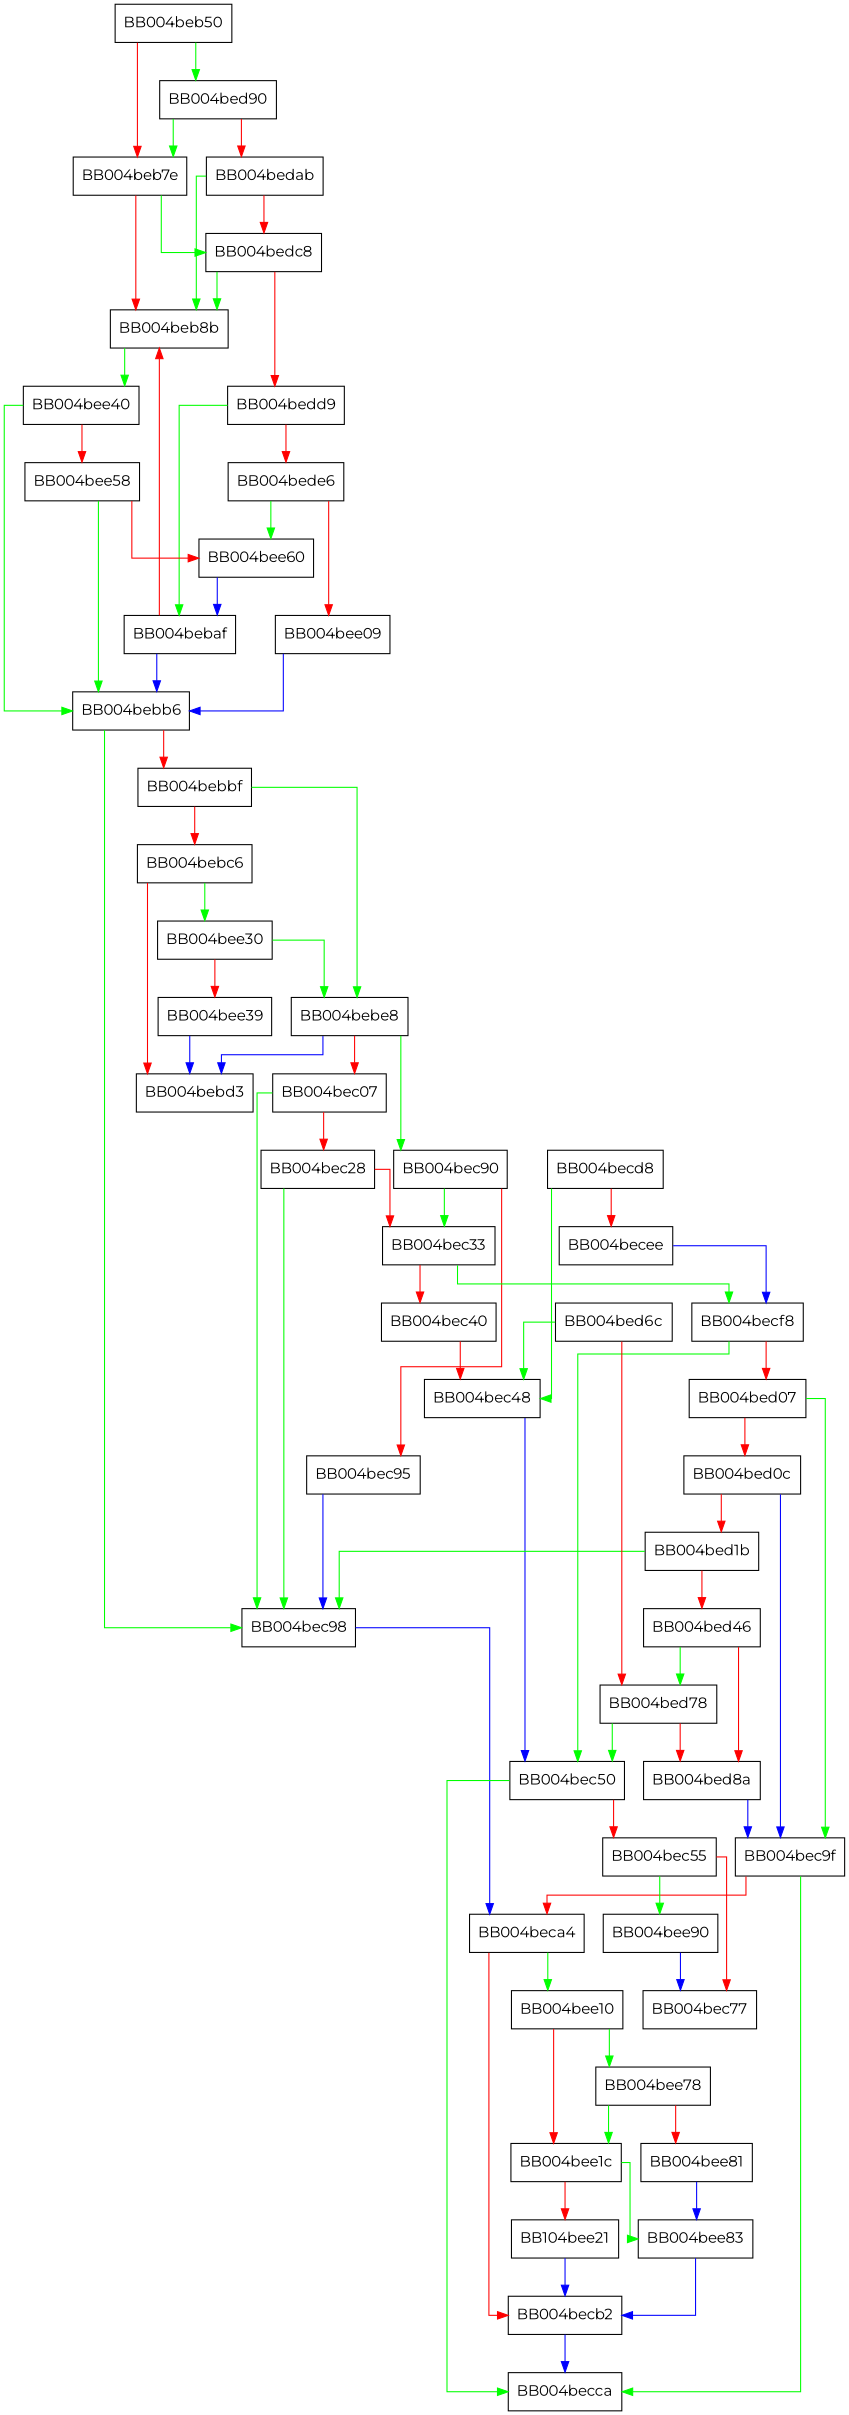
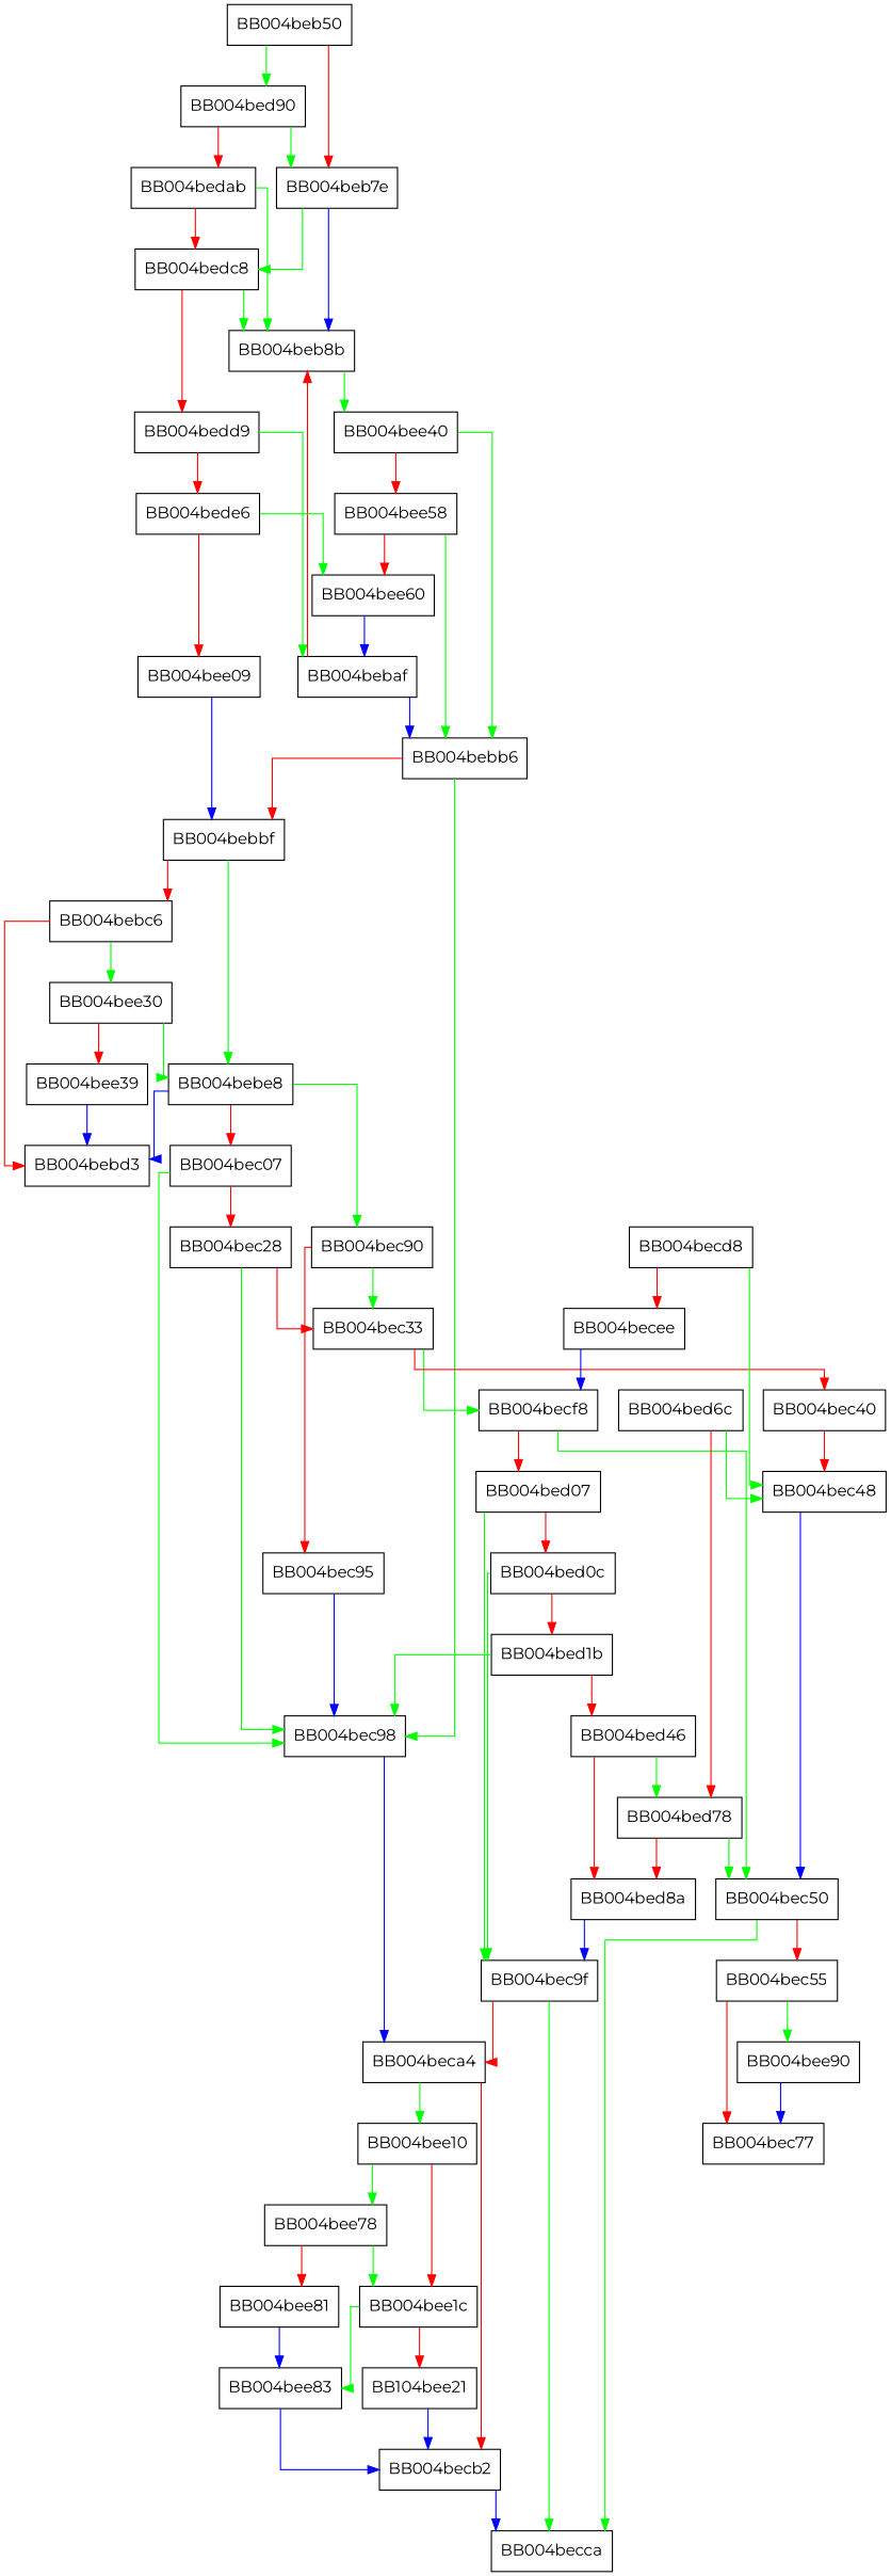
  digraph {
    fontname=Montserrat
    splines=ortho
    node [fontname=Montserrat shape=box]
    edge [color=red fontname=Montserrat]
    BB004beb50
    BB004bed90
    BB004beb7e
    BB004bedab
    BB004bedc8
    BB004beb8b
    BB004bedd9
    BB004bee40
    BB004bebaf
    BB004bede6
    BB004bebb6
    BB004bee58
    BB004bec98
    BB004bebbf
    BB004bee60
    BB004beca4
    BB004bebe8
    BB004bebc6
    BB004bec9f
    BB004becca
    BB004bec90
    BB004bec07
    BB004bebd3
    BB004bee30
    BB004bec33
    BB004bec95
    BB004bec28
    BB004bee39
    BB004becf8
    BB004bec40
    BB004bec50
    BB004bed07
    BB004bec48
    BB004bec55
    BB004bed0c
    BB004becd8
    BB004becee
    BB004bee90
    BB004bec77
    BB004bee10
    BB004becb2
    BB004bee78
    BB004bee1c
    BB004bee81
    BB004bee83
    n46 [label=BB104bee21]
    BB004bed1b
    BB004bed46
    BB004bed78
    BB004bed8a
    BB004bed6c
    BB004bee09
    BB004beb50 -> BB004bed90 [color=green]
    BB004beb50 -> BB004beb7e
    BB004bed90 -> BB004beb7e [color=green]
    BB004bed90 -> BB004bedab
    BB004beb7e -> BB004bedc8 [color=green]
-   BB004beb7e -> BB004beb8b
+   BB004beb7e -> BB004beb8b [color=blue]
    BB004bedab -> BB004bedc8
    BB004bedab -> BB004beb8b [color=green]
    BB004bedc8 -> BB004beb8b [color=green]
    BB004bedc8 -> BB004bedd9
    BB004beb8b -> BB004bee40 [color=green]
    BB004bedd9 -> BB004bebaf [color=green]
    BB004bedd9 -> BB004bede6
    BB004bee40 -> BB004bebb6 [color=green]
    BB004bee40 -> BB004bee58
    BB004bebaf -> BB004beb8b
    BB004bebaf -> BB004bebb6 [color=blue]
    BB004bede6 -> BB004bee60 [color=green]
    BB004bede6 -> BB004bee09
    BB004bebb6 -> BB004bec98 [color=green]
    BB004bebb6 -> BB004bebbf
    BB004bee58 -> BB004bebb6 [color=green]
    BB004bee58 -> BB004bee60
    BB004bec98 -> BB004beca4 [color=blue]
    BB004bebbf -> BB004bebe8 [color=green]
    BB004bebbf -> BB004bebc6
    BB004bee60 -> BB004bebaf [color=blue]
    BB004beca4 -> BB004bee10 [color=green]
    BB004beca4 -> BB004becb2
    BB004bebe8 -> BB004bec90 [color=green]
    BB004bebe8 -> BB004bec07
    BB004bebe8 -> BB004bebd3 [color=blue]
    BB004bebc6 -> BB004bebd3
    BB004bebc6 -> BB004bee30 [color=green]
    BB004bec9f -> BB004beca4
    BB004bec9f -> BB004becca [color=green]
    BB004bec90 -> BB004bec33 [color=green]
    BB004bec90 -> BB004bec95
    BB004bec07 -> BB004bec98 [color=green]
    BB004bec07 -> BB004bec28
    BB004bee30 -> BB004bebe8 [color=green]
    BB004bee30 -> BB004bee39
    BB004bec33 -> BB004becf8 [color=green]
    BB004bec33 -> BB004bec40
    BB004bec95 -> BB004bec98 [color=blue]
    BB004bec28 -> BB004bec98 [color=green]
    BB004bec28 -> BB004bec33
    BB004bee39 -> BB004bebd3 [color=blue]
    BB004becf8 -> BB004bec50 [color=green]
    BB004becf8 -> BB004bed07
    BB004bec40 -> BB004bec48
    BB004bec50 -> BB004becca [color=green]
    BB004bec50 -> BB004bec55
    BB004bed07 -> BB004bec9f [color=green]
    BB004bed07 -> BB004bed0c
    BB004bec48 -> BB004bec50 [color=blue]
    BB004bec55 -> BB004bee90 [color=green]
    BB004bec55 -> BB004bec77
-   BB004bed0c -> BB004bec9f [color=blue]
+   BB004bed0c -> BB004bec9f [color=green]
    BB004bed0c -> BB004bed1b
    BB004becd8 -> BB004bec48 [color=green]
    BB004becd8 -> BB004becee
    BB004becee -> BB004becf8 [color=blue]
    BB004bee90 -> BB004bec77 [color=blue]
    BB004bee10 -> BB004bee78 [color=green]
    BB004bee10 -> BB004bee1c
    BB004becb2 -> BB004becca [color=blue]
    BB004bee78 -> BB004bee1c [color=green]
    BB004bee78 -> BB004bee81
    BB004bee1c -> BB004bee83 [color=green]
    BB004bee1c -> n46
    BB004bee81 -> BB004bee83 [color=blue]
    BB004bee83 -> BB004becb2 [color=blue]
    n46 -> BB004becb2 [color=blue]
    BB004bed1b -> BB004bec98 [color=green]
    BB004bed1b -> BB004bed46
    BB004bed46 -> BB004bed78 [color=green]
    BB004bed46 -> BB004bed8a
    BB004bed78 -> BB004bec50 [color=green]
    BB004bed78 -> BB004bed8a
    BB004bed8a -> BB004bec9f [color=blue]
    BB004bed6c -> BB004bec48 [color=green]
    BB004bed6c -> BB004bed78
-   BB004bee09 -> BB004bebb6 [color=blue]
+   BB004bee09 -> BB004bebbf [color=blue]
  }
